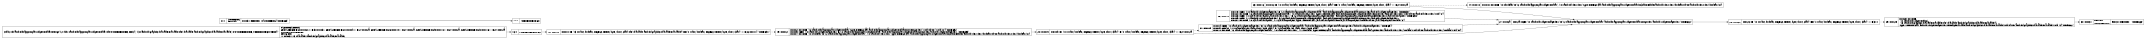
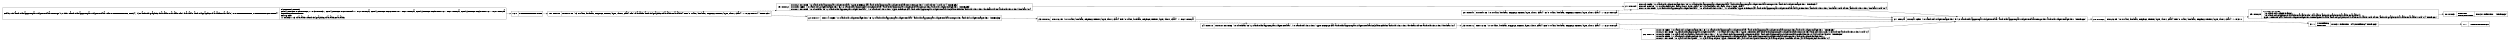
  digraph {
    rankdir=LR
    node [shape=record]
-   n1 [label="{16\:\ ?|MTH_ENTER_BLOCK\l}"]
+   n1 [label="{16\:\ ?|MTH_ENTER_INVOKE\l}"]
    n2 [label="{18\:\ 0x0000|0x0000: IF  (r3 I:??[int, boolean, OBJECT, ARRAY, byte, short, char] A[D('drawable' android.graphics.drawable.Drawable)]) == (0 ??[int, boolean, OBJECT, ARRAY, byte, short, char])  \-\> B:22:0x0014  (LINE:651)\l}"]
    n3 [label="{19\:\ 0x0002|0x0002: INVOKE  (r2 I:androidx.appcompat.widget.Toolbar) type: DIRECT call: androidx.appcompat.widget.Toolbar.ensureLogoView():void A[MD:():void (m)] (LINE:652)\l0x0005: IGET  (r0 I:android.widget.ImageView) = (r2 I:androidx.appcompat.widget.Toolbar) androidx.appcompat.widget.Toolbar.mLogoView android.widget.ImageView  (LINE:653)\l0x0007: INVOKE  (r0 I:boolean) = (r2 I:androidx.appcompat.widget.Toolbar), (r0 I:android.view.View) type: DIRECT call: androidx.appcompat.widget.Toolbar.isChildOrHidden(android.view.View):boolean A[MD:(android.view.View):boolean (m)]\l}"]
+   n4 [label="{22\:\ 0x0014|0x0014: IGET  (r0 I:android.widget.ImageView) = (r2 I:androidx.appcompat.widget.Toolbar) androidx.appcompat.widget.Toolbar.mLogoView android.widget.ImageView  (LINE:656)\l}"]
    n5 [label="{20\:\ 0x000b|0x000b: IF  (r0 I:??[int, boolean, OBJECT, ARRAY, byte, short, char]) != (0 ??[int, boolean, OBJECT, ARRAY, byte, short, char])  \-\> B:27:0x002a \l}"]
    n6 [label="{23\:\ 0x0016|0x0016: IF  (r0 I:??[int, boolean, OBJECT, ARRAY, byte, short, char]) == (0 ??[int, boolean, OBJECT, ARRAY, byte, short, char])  \-\> B:27:0x002a \l}"]
    n7 [label="{21\:\ 0x000d|0x000d: IGET  (r0 I:android.widget.ImageView) = (r2 I:androidx.appcompat.widget.Toolbar) androidx.appcompat.widget.Toolbar.mLogoView android.widget.ImageView  (LINE:654)\l0x000f: CONST  (r1 I:??[boolean, int, float, short, byte, char]) = (1 ??[boolean, int, float, short, byte, char]) \l0x0010: INVOKE  (r2 I:androidx.appcompat.widget.Toolbar), (r0 I:android.view.View), (r1 I:boolean) type: DIRECT call: androidx.appcompat.widget.Toolbar.addSystemView(android.view.View, boolean):void A[MD:(android.view.View, boolean):void (m)]\l}"]
    n8 [label="{27\:\ 0x002a|0x002a: IGET  (r0 I:android.widget.ImageView) = (r2 I:androidx.appcompat.widget.Toolbar) androidx.appcompat.widget.Toolbar.mLogoView android.widget.ImageView  (LINE:660)\l}"]
    n9 [label="{28\:\ 0x002c|0x002c: IF  (r0 I:??[int, boolean, OBJECT, ARRAY, byte, short, char]) == (0 ??[int, boolean, OBJECT, ARRAY, byte, short, char])  \-\> B:31:? \l}"]
    n10 [label="{29\:\ 0x002e|0x002e: INVOKE  \l  (r0 I:android.widget.Debug)\l  (r3 I:android.graphics.drawable.Drawable A[D('drawable' android.graphics.drawable.Drawable)])\l type: VIRTUAL call: android.widget.ImageView.setImageDrawable(android.graphics.drawable.Drawable):void A[MD:(android.graphics.drawable.Drawable):void (c)] (LINE:661)\l}"]
    n11 [label="{31\:\ ?|SYNTHETIC\lRETURN\l|0x0031: RETURN   A[SYNTHETIC] (LINE:663)\l}"]
    n12 [label="{30\:\ 0x0031|RETURN\lORIG_RETURN\l|9x0031: RETURN    (LINE:663)\l}"]
    n13 [label="{17\:\ ?|MTH_EXIT_BLOCK\l}"]
    n14 [label="{24\:\ 0x0018|0x0018: INVOKE  (r0 I:boolean) = (r2 I:androidx.appcompat.widget.Toolbar), (r0 I:android.view.View) type: DIRECT call: androidx.appcompat.widget.Toolbar.isChildOrHidden(android.view.View):boolean A[MD:(android.view.View):boolean (m)]\l}"]
+   n15 [label="{25\:\ 0x001c|0x001c: IF  (r0 I:??[int, boolean, OBJECT, ARRAY, byte, short, char]) == (0 ??[int, boolean, OBJECT, ARRAY, byte, short, char])  \-\> B:27:0x002a \l}"]
    n16 [label="{26\:\ 0x001e|0x001e: IGET  (r0 I:android.widget.ImageView) = (r2 I:androidx.appcompat.widget.Toolbar) androidx.appcompat.widget.Toolbar.mLogoView android.widget.ImageView  (LINE:657)\l0x0020: INVOKE  (r2 I:androidx.appcompat.widget.Toolbar), (r0 I:android.view.View) type: VIRTUAL call: androidx.appcompat.widget.Toolbar.removeView(android.view.View):void A[MD:(android.view.View):void (c)]\l0x0023: IGET  (r0 I:java.util.ArrayList\<android.view.View\>) = (r2 I:androidx.appcompat.widget.Toolbar) androidx.appcompat.widget.Toolbar.mHiddenViews java.util.ArrayList  (LINE:658)\l0x0025: IGET  (r1 I:android.widget.ImageView) = (r2 I:androidx.appcompat.widget.Toolbar) androidx.appcompat.widget.Toolbar.mLogoView android.widget.ImageView \l0x0027: INVOKE  (r0 I:java.util.ArrayList), (r1 I:java.lang.Object) type: VIRTUAL call: java.util.ArrayList.remove(java.lang.Object):boolean A[MD:(java.lang.Object):boolean (c)]\l}"]
    n17 [label="{public void androidx.appcompat.widget.Toolbar.setLogo((r2 'this' I:androidx.appcompat.widget.Toolbar A[IMMUTABLE_TYPE, THIS]), (r3 I:android.graphics.drawable.Drawable A[D('drawable' android.graphics.drawable.Drawable), IMMUTABLE_TYPE, METHOD_ARGUMENT]))  | USE_LINES_HINTS\lCROSS_EDGE: B:28:0x002c \-\> B:30:0x0031, CROSS_EDGE: B:20:0x000b \-\> B:27:0x002a, CROSS_EDGE: B:26:0x001e \-\> B:27:0x002a, CROSS_EDGE: B:25:0x001c \-\> B:27:0x002a, CROSS_EDGE: B:23:0x0016 \-\> B:27:0x002a\lINLINE_NOT_NEEDED\lDebug Info:\l  \-1 \-0x0031: r3 'drawable' Landroid\/graphics\/drawable\/Drawable;\l}"]
    n1 -> n2
    n2 -> n3 [style=dashed]
-   n3 -> n5
+   n2 -> n4
+   n3 -> n7
+   n4 -> n6
    n5 -> n7 [style=dashed]
    n5 -> n8
    n6 -> n8
    n6 -> n14 [style=dashed]
    n7 -> n8
    n8 -> n9
    n9 -> n10 [style=dashed]
+   n9 -> n11
    n10 -> n12
    n11 -> n13
+   n14 -> n15
+   n15 -> n8
+   n15 -> n16 [style=dashed]
    n16 -> n8
    n17 -> n1
  }
